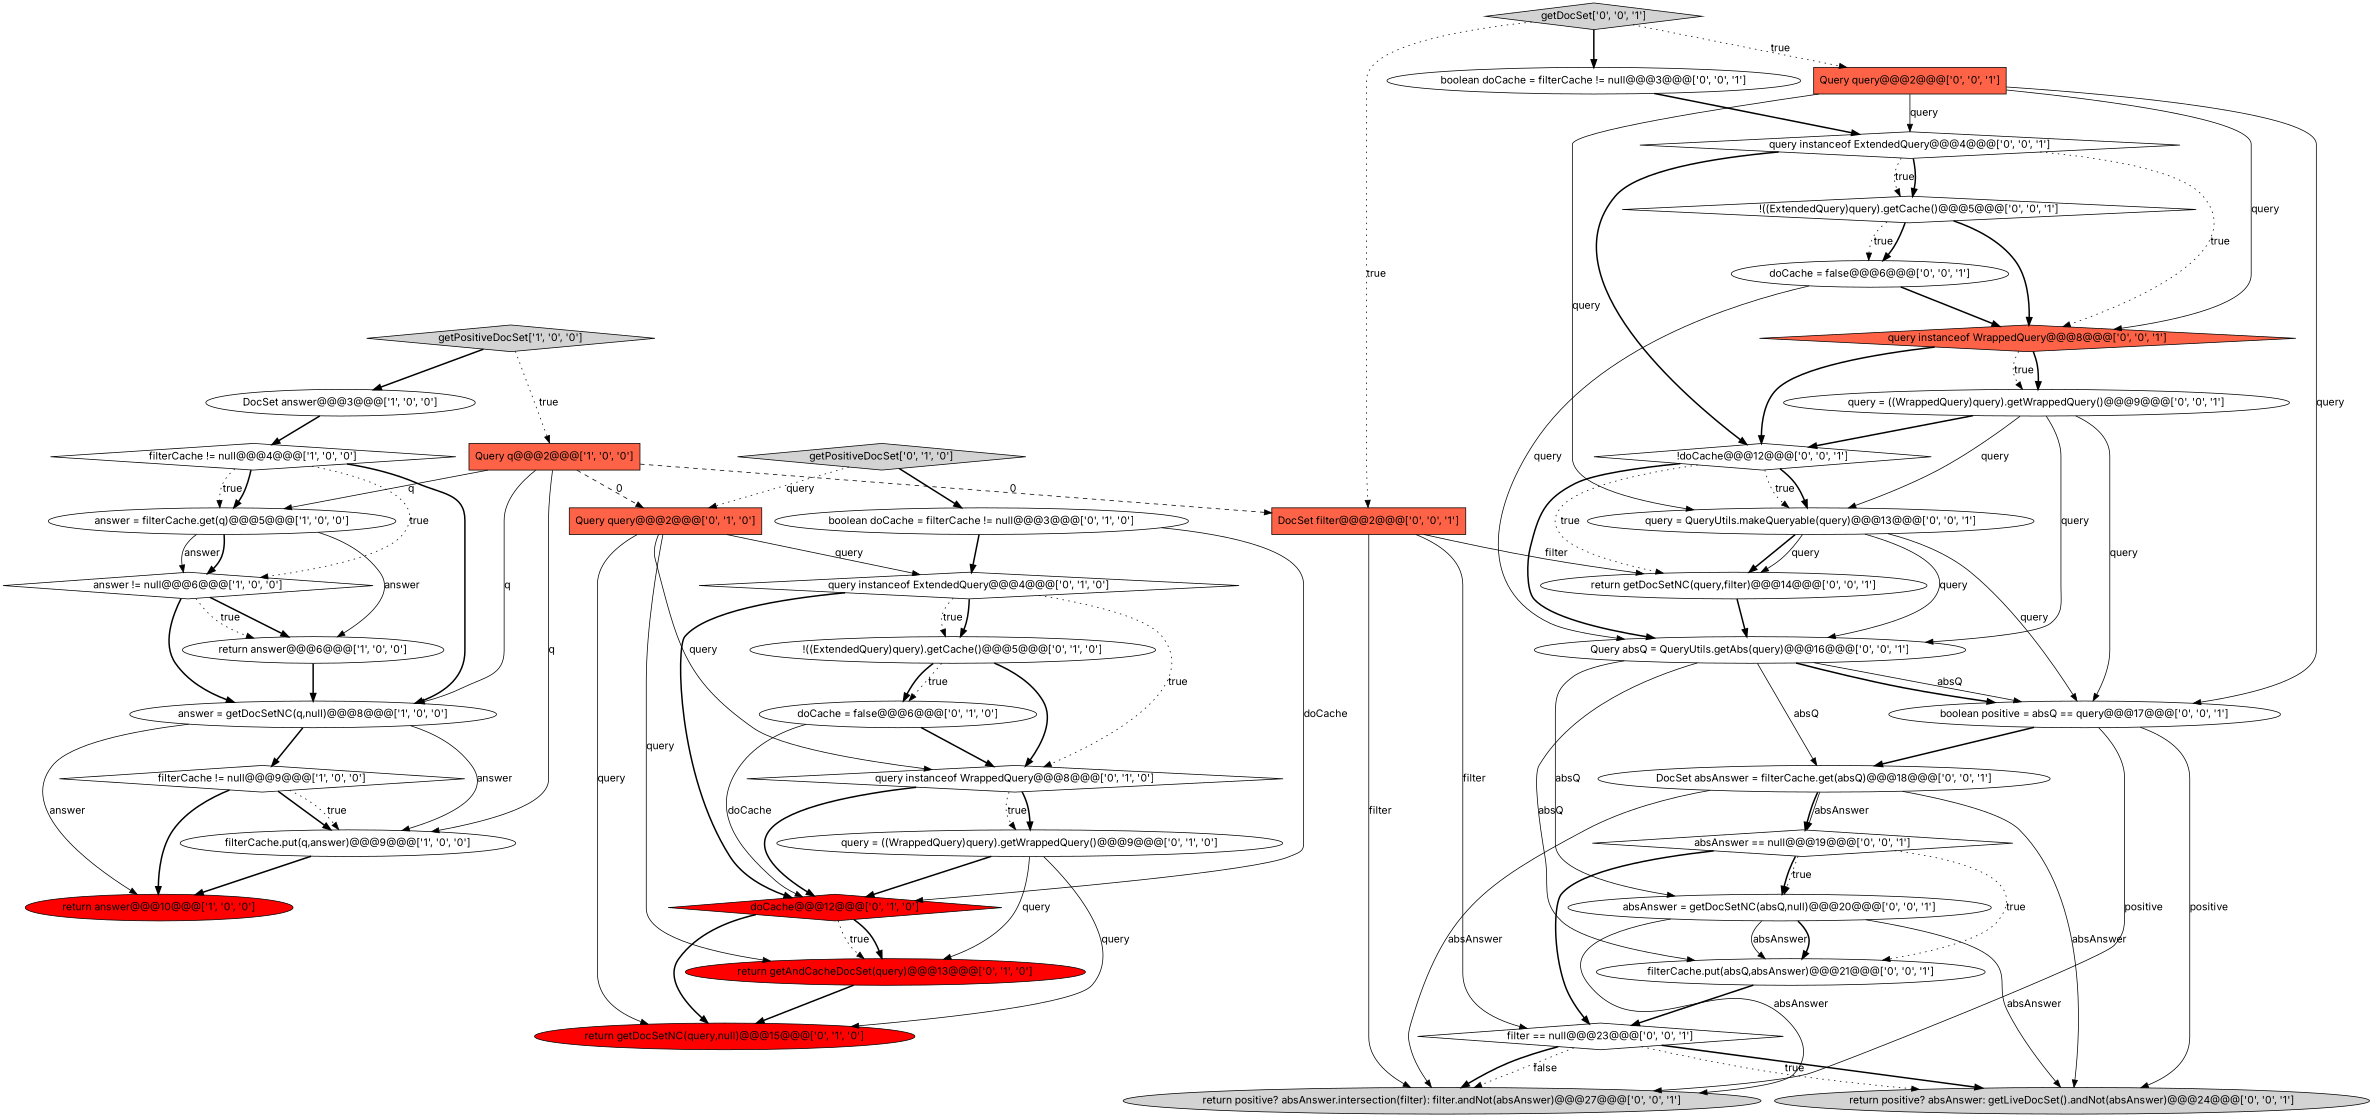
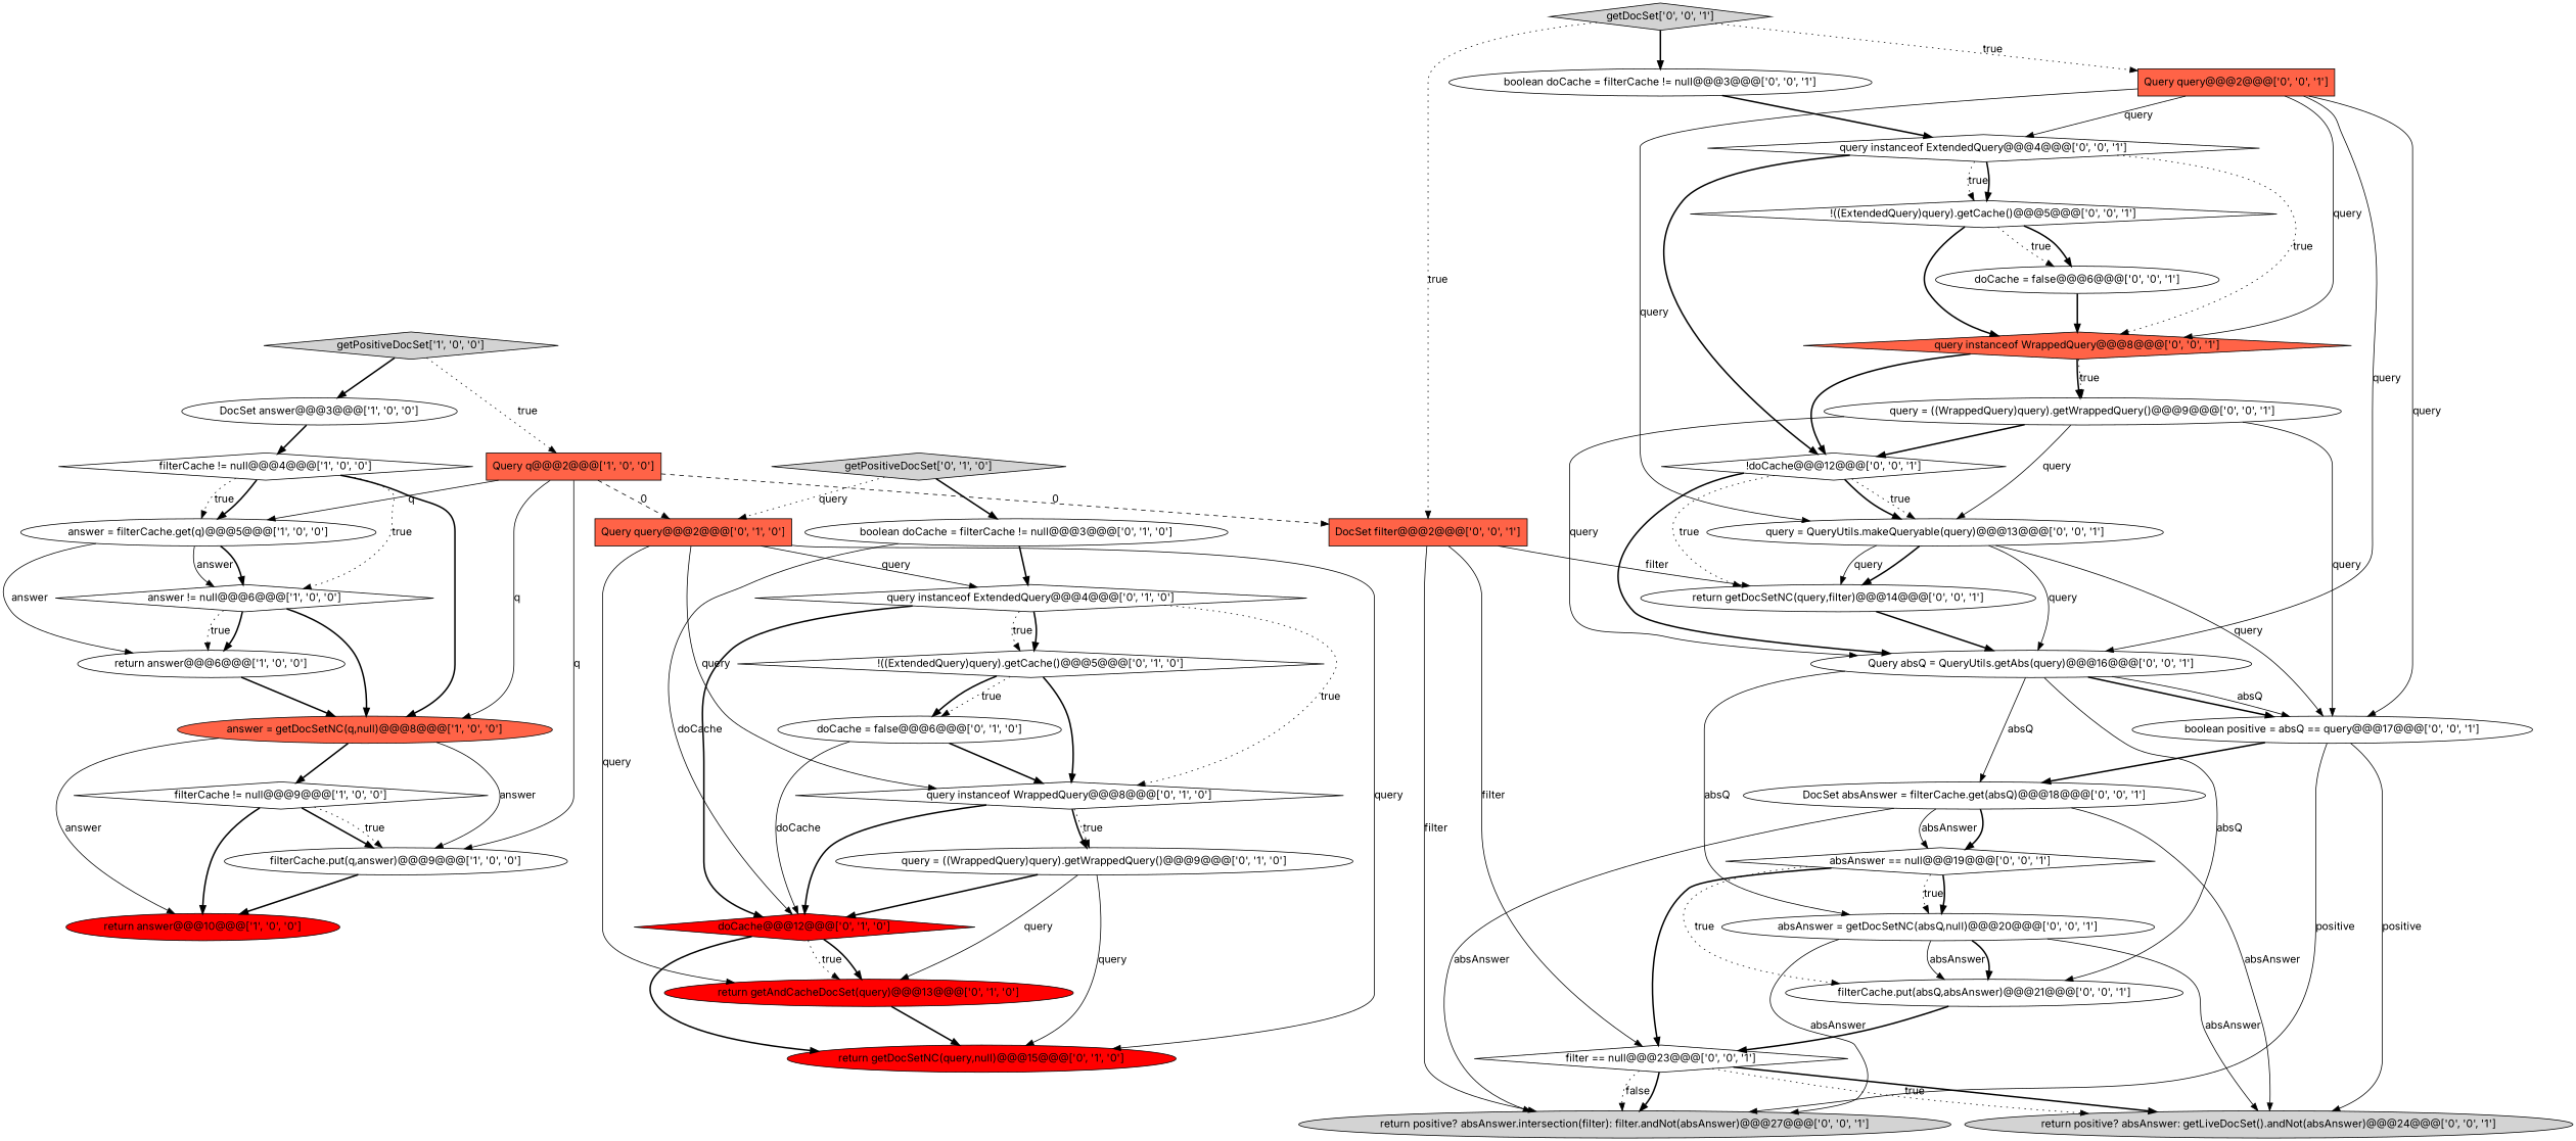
  digraph {
    fontname=Inter
    node [fillcolor=white fontname=Inter shape=ellipse style=filled]
    edge [fontname=Inter style=bold]
    n1 [label="filterCache != null@@@4@@@['1', '0', '0']" shape=diamond]
    n2 [label="answer = filterCache.get(q)@@@5@@@['1', '0', '0']"]
    n3 [label="answer != null@@@6@@@['1', '0', '0']" shape=diamond]
-   n4 [label="answer = getDocSetNC(q,null)@@@8@@@['1', '0', '0']"]
+   n4 [fillcolor=tomato label="answer = getDocSetNC(q,null)@@@8@@@['1', '0', '0']"]
    n5 [label="return answer@@@6@@@['1', '0', '0']"]
    n6 [label="filterCache != null@@@9@@@['1', '0', '0']" shape=diamond]
    n7 [fillcolor=red label="return answer@@@10@@@['1', '0', '0']"]
    n8 [label="filterCache.put(q,answer)@@@9@@@['1', '0', '0']"]
    n9 [label="query = ((WrappedQuery)query).getWrappedQuery()@@@9@@@['0', '0', '1']"]
    n10 [label="query = QueryUtils.makeQueryable(query)@@@13@@@['0', '0', '1']"]
    n11 [label="!doCache@@@12@@@['0', '0', '1']" shape=diamond]
    n12 [label="Query absQ = QueryUtils.getAbs(query)@@@16@@@['0', '0', '1']"]
    n13 [label="boolean positive = absQ == query@@@17@@@['0', '0', '1']"]
    n14 [label="return getDocSetNC(query,filter)@@@14@@@['0', '0', '1']"]
    n15 [label="absAnswer = getDocSetNC(absQ,null)@@@20@@@['0', '0', '1']"]
    n16 [label="filterCache.put(absQ,absAnswer)@@@21@@@['0', '0', '1']"]
    n17 [label="DocSet absAnswer = filterCache.get(absQ)@@@18@@@['0', '0', '1']"]
    n18 [fillcolor=lightgray label="return positive? absAnswer: getLiveDocSet().andNot(absAnswer)@@@24@@@['0', '0', '1']"]
    n19 [fillcolor=lightgray label="return positive? absAnswer.intersection(filter): filter.andNot(absAnswer)@@@27@@@['0', '0', '1']"]
    n20 [fillcolor=tomato label="Query query@@@2@@@['0', '0', '1']" shape=box]
    n21 [label="query instanceof ExtendedQuery@@@4@@@['0', '0', '1']" shape=diamond]
    n22 [fillcolor=tomato label="query instanceof WrappedQuery@@@8@@@['0', '0', '1']" shape=diamond]
    n23 [label="!((ExtendedQuery)query).getCache()@@@5@@@['0', '0', '1']" shape=diamond]
    n24 [label="query instanceof ExtendedQuery@@@4@@@['0', '1', '0']" shape=diamond]
    n25 [fillcolor=red label="doCache@@@12@@@['0', '1', '0']" shape=diamond]
-   n26 [label="!((ExtendedQuery)query).getCache()@@@5@@@['0', '1', '0']"]
+   n26 [label="!((ExtendedQuery)query).getCache()@@@5@@@['0', '1', '0']" shape=diamond]
    n27 [label="query instanceof WrappedQuery@@@8@@@['0', '1', '0']" shape=diamond]
    n28 [fillcolor=red label="return getDocSetNC(query,null)@@@15@@@['0', '1', '0']"]
    n29 [fillcolor=red label="return getAndCacheDocSet(query)@@@13@@@['0', '1', '0']"]
    n30 [label="doCache = false@@@6@@@['0', '1', '0']"]
    n31 [label="query = ((WrappedQuery)query).getWrappedQuery()@@@9@@@['0', '1', '0']"]
    n32 [label="absAnswer == null@@@19@@@['0', '0', '1']" shape=diamond]
    n33 [label="filter == null@@@23@@@['0', '0', '1']" shape=diamond]
    n34 [fillcolor=tomato label="Query query@@@2@@@['0', '1', '0']" shape=box]
    n35 [fillcolor=lightgray label="getPositiveDocSet['1', '0', '0']" shape=diamond]
    n36 [fillcolor=tomato label="Query q@@@2@@@['1', '0', '0']" shape=box]
    n37 [label="DocSet answer@@@3@@@['1', '0', '0']"]
    n38 [fillcolor=tomato label="DocSet filter@@@2@@@['0', '0', '1']" shape=box]
    n39 [label="doCache = false@@@6@@@['0', '0', '1']"]
    n40 [label="boolean doCache = filterCache != null@@@3@@@['0', '1', '0']"]
    n41 [fillcolor=lightgray label="getDocSet['0', '0', '1']" shape=diamond]
    n42 [label="boolean doCache = filterCache != null@@@3@@@['0', '0', '1']"]
    n43 [fillcolor=lightgray label="getPositiveDocSet['0', '1', '0']" shape=diamond]
    n1 -> n2 [label=true style=dotted]
    n1 -> n2
    n1 -> n3 [label=true style=dotted]
    n1 -> n4
    n2 -> n3 [label=answer style=solid]
    n2 -> n3
    n2 -> n5 [label=answer style=solid]
    n3 -> n4
    n3 -> n5
    n3 -> n5 [label=true style=dotted]
    n4 -> n6
    n4 -> n7 [label=answer style=solid]
    n4 -> n8 [label=answer style=solid]
    n5 -> n4
    n6 -> n7
    n6 -> n8
    n6 -> n8 [label=true style=dotted]
    n8 -> n7
    n9 -> n10 [label=query style=solid]
    n9 -> n11
    n9 -> n12 [label=query style=solid]
    n9 -> n13 [label=query style=solid]
    n10 -> n12 [label=query style=solid]
    n10 -> n13 [label=query style=solid]
    n10 -> n14
    n10 -> n14 [label=query style=solid]
    n11 -> n10 [label=true style=dotted]
    n11 -> n10
    n11 -> n12
    n11 -> n14 [label=true style=dotted]
    n12 -> n13
    n12 -> n13 [label=absQ style=solid]
    n12 -> n15 [label=absQ style=solid]
    n12 -> n16 [label=absQ style=solid]
    n12 -> n17 [label=absQ style=solid]
    n13 -> n17
    n13 -> n18 [label=positive style=solid]
    n13 -> n19 [label=positive style=solid]
    n14 -> n12
    n15 -> n16 [label=absAnswer style=solid]
    n15 -> n16
    n15 -> n18 [label=absAnswer style=solid]
    n15 -> n19 [label=absAnswer style=solid]
    n16 -> n33
    n17 -> n18 [label=absAnswer style=solid]
    n17 -> n19 [label=absAnswer style=solid]
    n17 -> n32
    n17 -> n32 [label=absAnswer style=solid]
    n20 -> n10 [label=query style=solid]
-   n39 -> n12 [label=query style=solid]
+   n20 -> n12 [label=query style=solid]
    n20 -> n13 [label=query style=solid]
    n20 -> n21 [label=query style=solid]
    n20 -> n22 [label=query style=solid]
    n21 -> n11
    n21 -> n22 [label=true style=dotted]
    n21 -> n23 [label=true style=dotted]
    n21 -> n23
    n22 -> n9
    n22 -> n9 [label=true style=dotted]
    n22 -> n11
    n23 -> n22
    n23 -> n39 [label=true style=dotted]
    n23 -> n39
    n24 -> n25
    n24 -> n26
    n24 -> n26 [label=true style=dotted]
    n24 -> n27 [label=true style=dotted]
    n25 -> n28
    n25 -> n29 [label=true style=dotted]
    n25 -> n29
    n26 -> n27
    n26 -> n30 [label=true style=dotted]
    n26 -> n30
    n27 -> n25
    n27 -> n31 [label=true style=dotted]
    n27 -> n31
    n29 -> n28
    n30 -> n25 [label=doCache style=solid]
    n30 -> n27
    n31 -> n25
    n31 -> n28 [label=query style=solid]
    n31 -> n29 [label=query style=solid]
    n32 -> n15 [label=true style=dotted]
    n32 -> n15
    n32 -> n16 [label=true style=dotted]
    n32 -> n33
    n33 -> n18
    n33 -> n18 [label=true style=dotted]
    n33 -> n19 [label=false style=dotted]
    n33 -> n19
    n34 -> n24 [label=query style=solid]
    n34 -> n27 [label=query style=solid]
    n34 -> n28 [label=query style=solid]
    n34 -> n29 [label=query style=solid]
    n35 -> n36 [label=true style=dotted]
    n35 -> n37
    n36 -> n2 [label=q style=solid]
    n36 -> n4 [label=q style=solid]
    n36 -> n8 [label=q style=solid]
    n36 -> n34 [label=0 style=dashed]
    n36 -> n38 [label=0 style=dashed]
    n37 -> n1
    n38 -> n14 [label=filter style=solid]
    n38 -> n19 [label=filter style=solid]
    n38 -> n33 [label=filter style=solid]
    n39 -> n22
    n40 -> n24
    n40 -> n25 [label=doCache style=solid]
    n41 -> n20 [label=true style=dotted]
    n41 -> n38 [label=true style=dotted]
    n41 -> n42
    n42 -> n21
    n43 -> n34 [label=query style=dotted]
    n43 -> n40
  }
